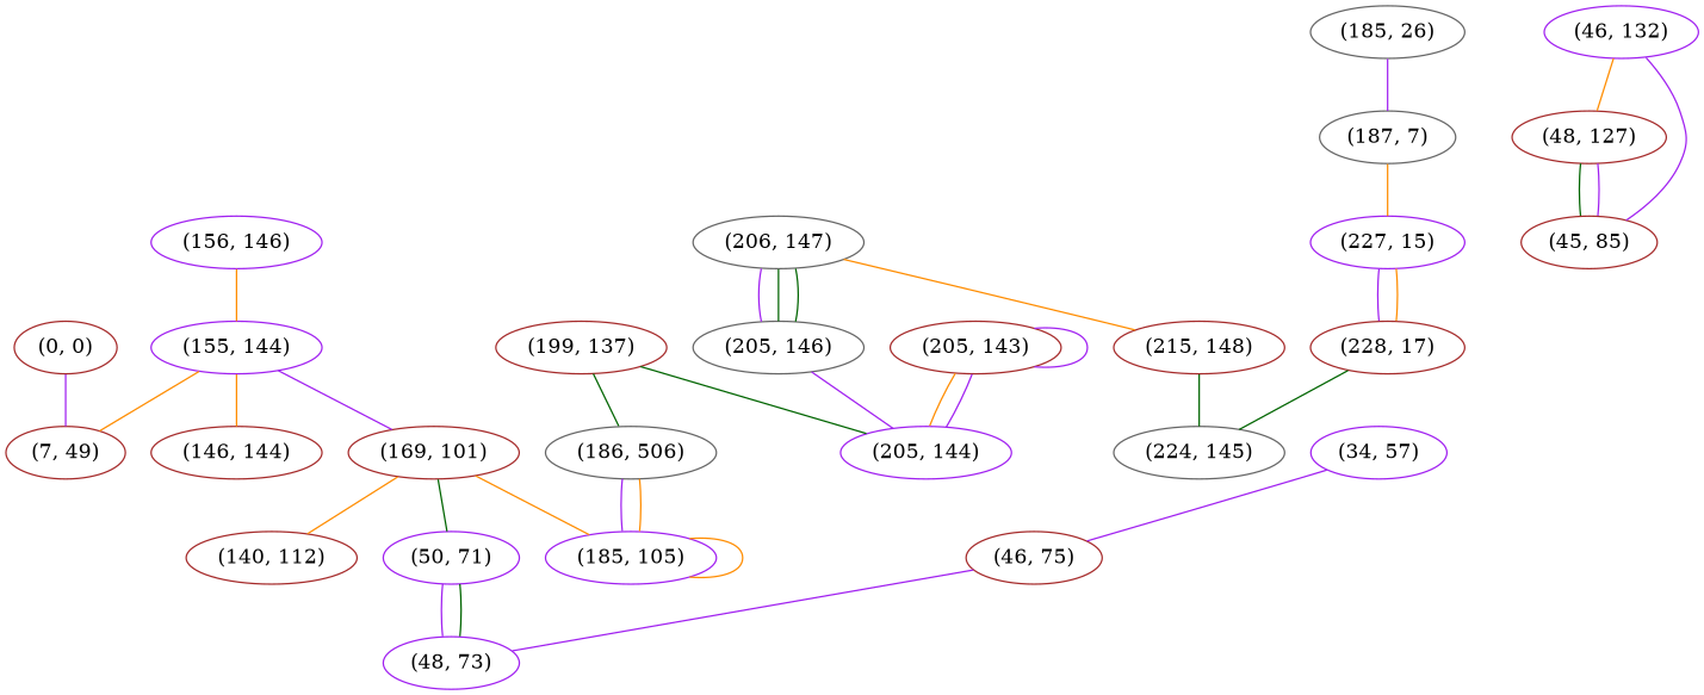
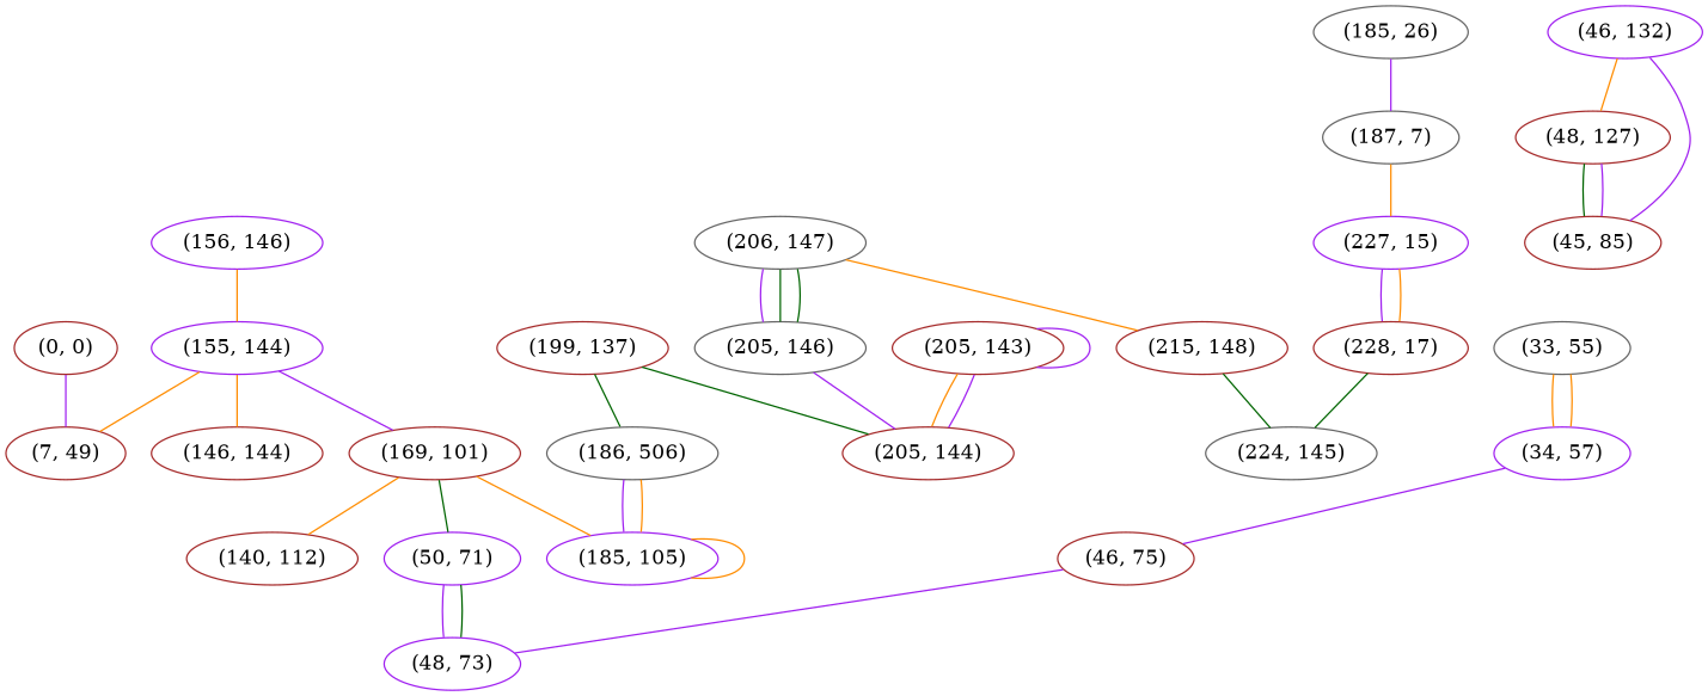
  graph {
    node [color=brown]
    edge [color=darkorange weight=1]
    "(156, 146)" [color=purple]
    "(155, 144)" [color=purple]
    "(7, 49)"
    "(146, 144)"
    "(169, 101)"
    "(185, 26)" [color=gray40]
    "(187, 7)" [color=gray40]
    "(227, 15)" [color=purple]
+   "(33, 55)" [color=gray40]
    "(34, 57)" [color=purple]
    "(46, 75)"
    "(206, 147)" [color=gray40]
    "(215, 148)"
    "(205, 146)" [color=gray40]
    "(224, 145)" [color=gray40]
-   "(205, 144)" [color=purple]
+   "(205, 144)"
    "(228, 17)"
    "(0, 0)"
    n19 [color=gray40 label="(186, 506)"]
    "(199, 137)"
    "(185, 105)" [color=purple]
    "(46, 132)" [color=purple]
    "(48, 127)"
    "(45, 85)"
    "(140, 112)"
    "(50, 71)" [color=purple]
    "(48, 73)" [color=purple]
    "(205, 143)"
    "(156, 146)" -- "(155, 144)"
    "(155, 144)" -- "(7, 49)"
    "(155, 144)" -- "(146, 144)"
    "(155, 144)" -- "(169, 101)" [color=purple]
    "(169, 101)" -- "(185, 105)"
    "(169, 101)" -- "(140, 112)"
    "(169, 101)" -- "(50, 71)" [color=darkgreen]
    "(185, 26)" -- "(187, 7)" [color=purple]
    "(187, 7)" -- "(227, 15)"
    "(227, 15)" -- "(228, 17)" [color=purple]
    "(227, 15)" -- "(228, 17)"
+   "(33, 55)" -- "(34, 57)"
+   "(33, 55)" -- "(34, 57)"
    "(34, 57)" -- "(46, 75)" [color=purple]
    "(46, 75)" -- "(48, 73)" [color=purple]
    "(206, 147)" -- "(215, 148)"
    "(206, 147)" -- "(205, 146)" [color=purple]
    "(206, 147)" -- "(205, 146)" [color=darkgreen]
    "(206, 147)" -- "(205, 146)" [color=darkgreen]
    "(215, 148)" -- "(224, 145)" [color=darkgreen]
    "(205, 146)" -- "(205, 144)" [color=purple]
    "(228, 17)" -- "(224, 145)" [color=darkgreen]
    "(0, 0)" -- "(7, 49)" [color=purple weight=4]
    n19 -- "(185, 105)" [color=purple]
    n19 -- "(185, 105)"
    "(199, 137)" -- "(205, 144)" [color=darkgreen]
    "(199, 137)" -- n19 [color=darkgreen]
    "(185, 105)" -- "(185, 105)" [weight=2]
    "(46, 132)" -- "(48, 127)"
    "(46, 132)" -- "(45, 85)" [color=purple]
    "(48, 127)" -- "(45, 85)" [color=darkgreen]
    "(48, 127)" -- "(45, 85)" [color=purple]
    "(50, 71)" -- "(48, 73)" [color=purple]
    "(50, 71)" -- "(48, 73)" [color=darkgreen]
    "(205, 143)" -- "(205, 144)"
    "(205, 143)" -- "(205, 144)" [color=purple]
    "(205, 143)" -- "(205, 143)" [color=purple weight=2]
  }
